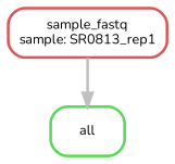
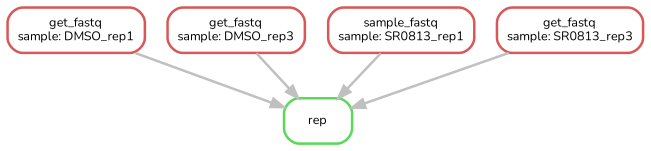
  digraph {
    bgcolor=white
    fontname=Nunito
    node [color="0.00 0.6 0.85" fontname=Nunito fontsize=10 penwidth=2 shape=box style=rounded]
    edge [color=grey fontname=Nunito penwidth=2]
-   n1 [color="0.33 0.6 0.85" label=all]
+   n1 [color="0.33 0.6 0.85" label=rep]
+   n2 [label="get_fastq\nsample: DMSO_rep1"]
+   n3 [label="get_fastq\nsample: DMSO_rep3"]
    n4 [label="sample_fastq\nsample: SR0813_rep1"]
+   n5 [label="get_fastq\nsample: SR0813_rep3"]
+   n2 -> n1
+   n3 -> n1
    n4 -> n1
+   n5 -> n1
  }
